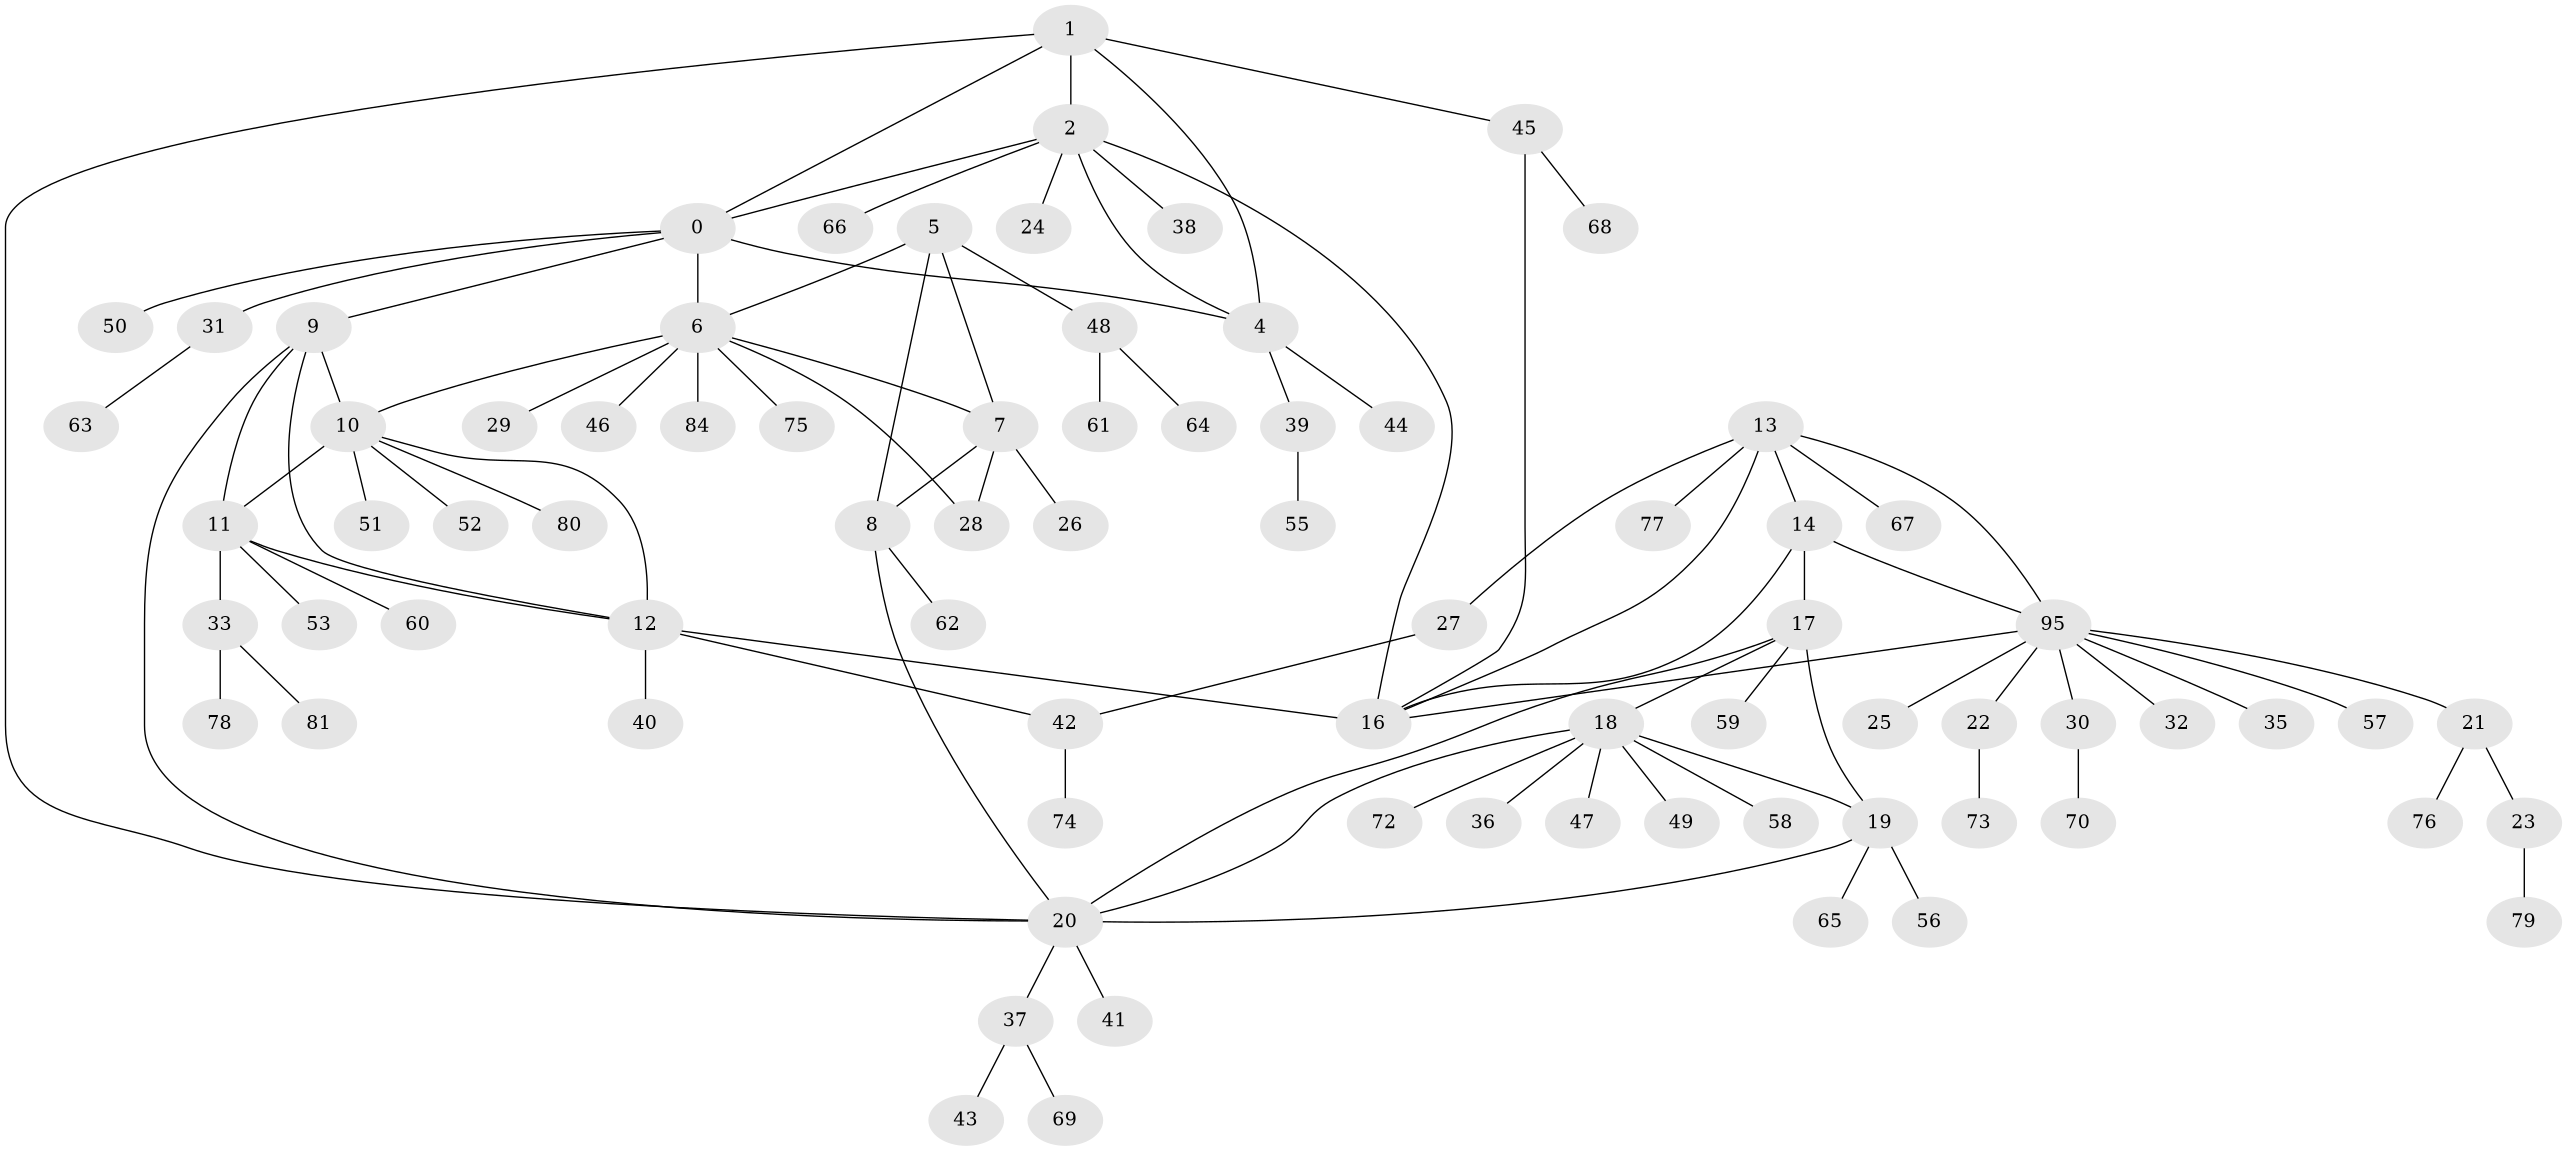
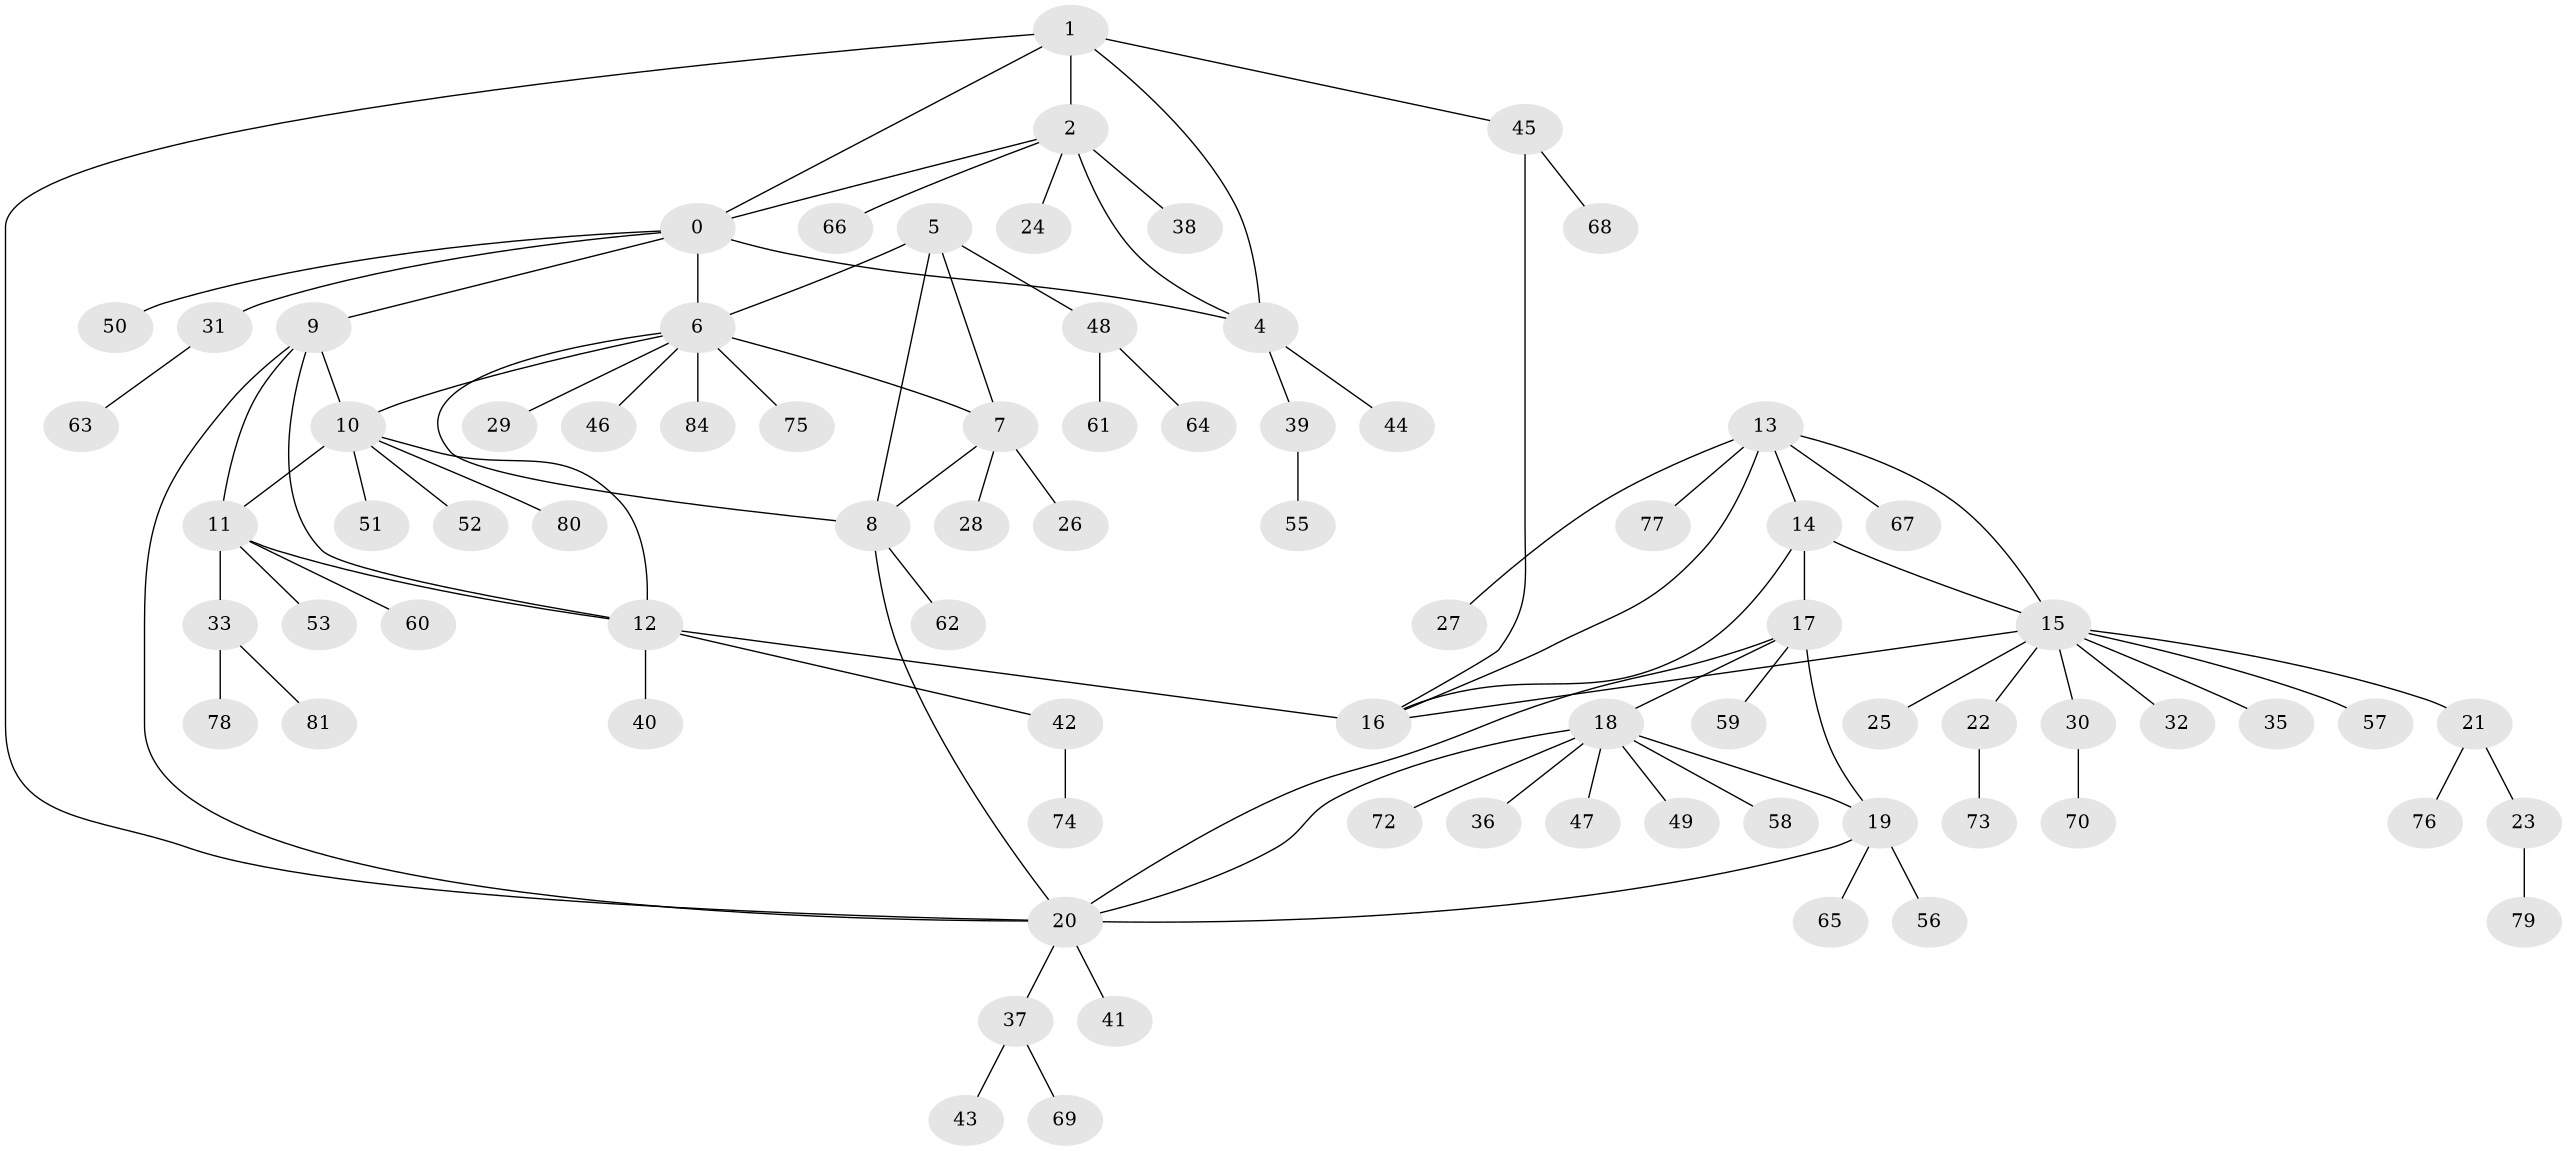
  graph {
    node [color=gray90 style=filled]
    1
    2
    n3 [label=0]
    4
    20
    45
    16
    24
    38
    66
    6
    9
    31
    50
    39
    44
    37
    41
    68
    7
    8
    10
    29
    46
    n25 [label=84]
    75
    11
    12
    63
    55
    5
    48
    26
    28
    62
    61
    64
    51
    52
    80
    33
    53
    60
    40
    42
    78
    81
    74
    13
    14
-   15 [label=95]
+   15
    27
    67
    77
    17
    21
    22
    25
    30
    32
    35
    57
    18
    19
    59
    23
    76
    73
    70
    36
    47
    49
    58
    72
    56
    65
    43
    69
    79
    1 -- 2
    1 -- n3
    1 -- 4
    1 -- 20
    1 -- 45
    2 -- n3
    2 -- 4
-   2 -- 16
    2 -- 24
    2 -- 38
    2 -- 66
    n3 -- 4
    n3 -- 6
    n3 -- 9
    n3 -- 31
    n3 -- 50
    4 -- 39
    4 -- 44
    20 -- 37
    20 -- 41
    45 -- 16
    45 -- 68
    6 -- 7
-   6 -- 28
+   6 -- 8
    6 -- 10
    6 -- 29
    6 -- 46
    6 -- n25
    6 -- 75
    9 -- 20
    9 -- 10
    9 -- 11
    9 -- 12
    31 -- 63
    39 -- 55
    37 -- 43
    37 -- 69
    7 -- 8
    7 -- 26
    7 -- 28
    8 -- 20
    8 -- 62
    10 -- 11
    10 -- 12
    10 -- 51
    10 -- 52
    10 -- 80
    11 -- 12
    11 -- 33
    11 -- 53
    11 -- 60
    12 -- 16
    12 -- 40
    12 -- 42
    5 -- 6
    5 -- 7
    5 -- 8
    5 -- 48
    48 -- 61
    48 -- 64
    33 -- 78
    33 -- 81
    42 -- 74
    13 -- 16
    13 -- 14
    13 -- 15
    13 -- 27
    13 -- 67
    13 -- 77
    14 -- 16
    14 -- 15
    14 -- 17
    15 -- 16
    15 -- 21
    15 -- 22
    15 -- 25
    15 -- 30
    15 -- 32
    15 -- 35
    15 -- 57
-   27 -- 42
    17 -- 20
    17 -- 18
    17 -- 19
    17 -- 59
    21 -- 23
    21 -- 76
    22 -- 73
    30 -- 70
    18 -- 20
    18 -- 19
    18 -- 36
    18 -- 47
    18 -- 49
    18 -- 58
    18 -- 72
    19 -- 20
    19 -- 56
    19 -- 65
    23 -- 79
  }
